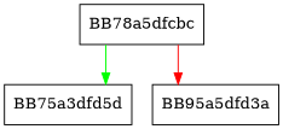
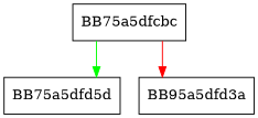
  digraph {
    splines=ortho
    node [shape=box]
-   BB75a5dfcbc [label=BB78a5dfcbc]
-   BB75a5dfd5d [label=BB75a3dfd5d]
+   BB75a5dfcbc
+   BB75a5dfd5d
    n3 [label=BB95a5dfd3a]
    BB75a5dfcbc -> BB75a5dfd5d [color=green]
    BB75a5dfcbc -> n3 [color=red]
  }
